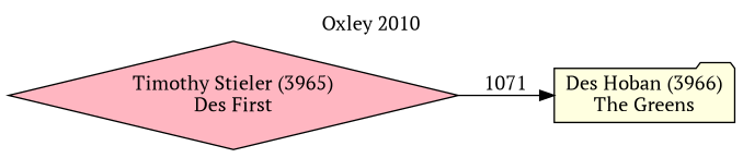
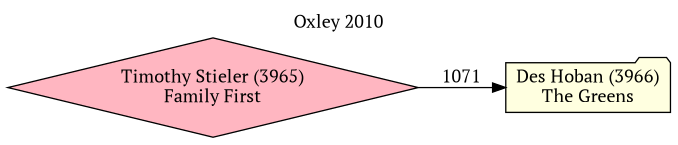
  digraph {
    label="Oxley 2010"
    labelloc=t
    mclimit=10
    rankdir=LR
    fontname="PT Serif"
    node [style=filled fontname="PT Serif"]
    n1 [label="Des Hoban (3966)\nThe Greens" shape=folder fillcolor=lightyellow]
-   n2 [label="Timothy Stieler (3965)\nDes First" shape=diamond fillcolor=lightpink]
+   n2 [label="Timothy Stieler (3965)\nFamily First" shape=diamond fillcolor=lightpink]
    n2 -> n1 [label=1071 style=solid fontname="PT Serif"]
  }
